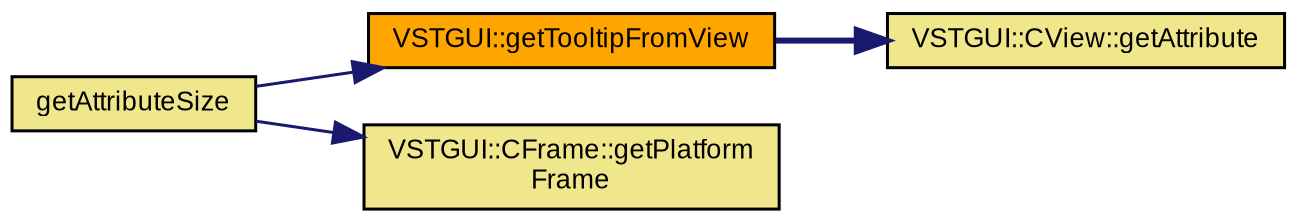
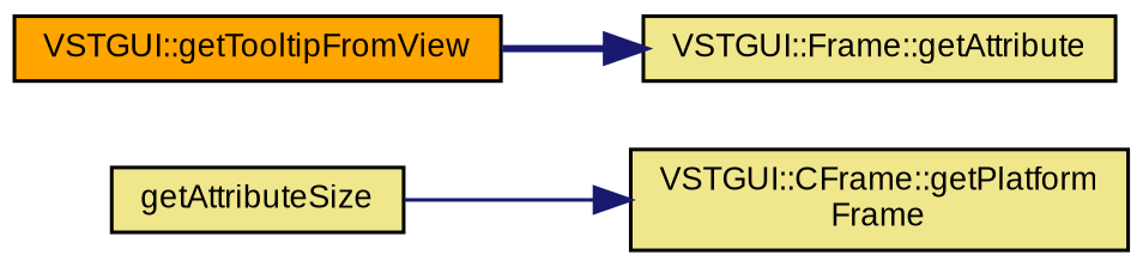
  digraph {
    rankdir=LR
    node [color=black fillcolor=khaki fontname=Arial fontsize=9 shape=record style=filled]
    edge [color=midnightblue fontname=Arial fontsize=9 labelfontname=Arial labelfontsize=9 style=solid]
    n1 [fontcolor=black height=0.2 label=getAttributeSize width=0.4]
    n2 [fillcolor=orange height=0.2 label="VSTGUI::getTooltipFromView" width=0.4]
    n3 [height=0.2 label="VSTGUI::CFrame::getPlatform\lFrame" width=0.4]
-   n4 [height=0.2 label="VSTGUI::CView::getAttribute" width=0.4]
-   n1 -> n2
+   n4 [height=0.2 label="VSTGUI::Frame::getAttribute" width=0.4]
    n1 -> n3
    n2 -> n4 [style=bold]
  }
